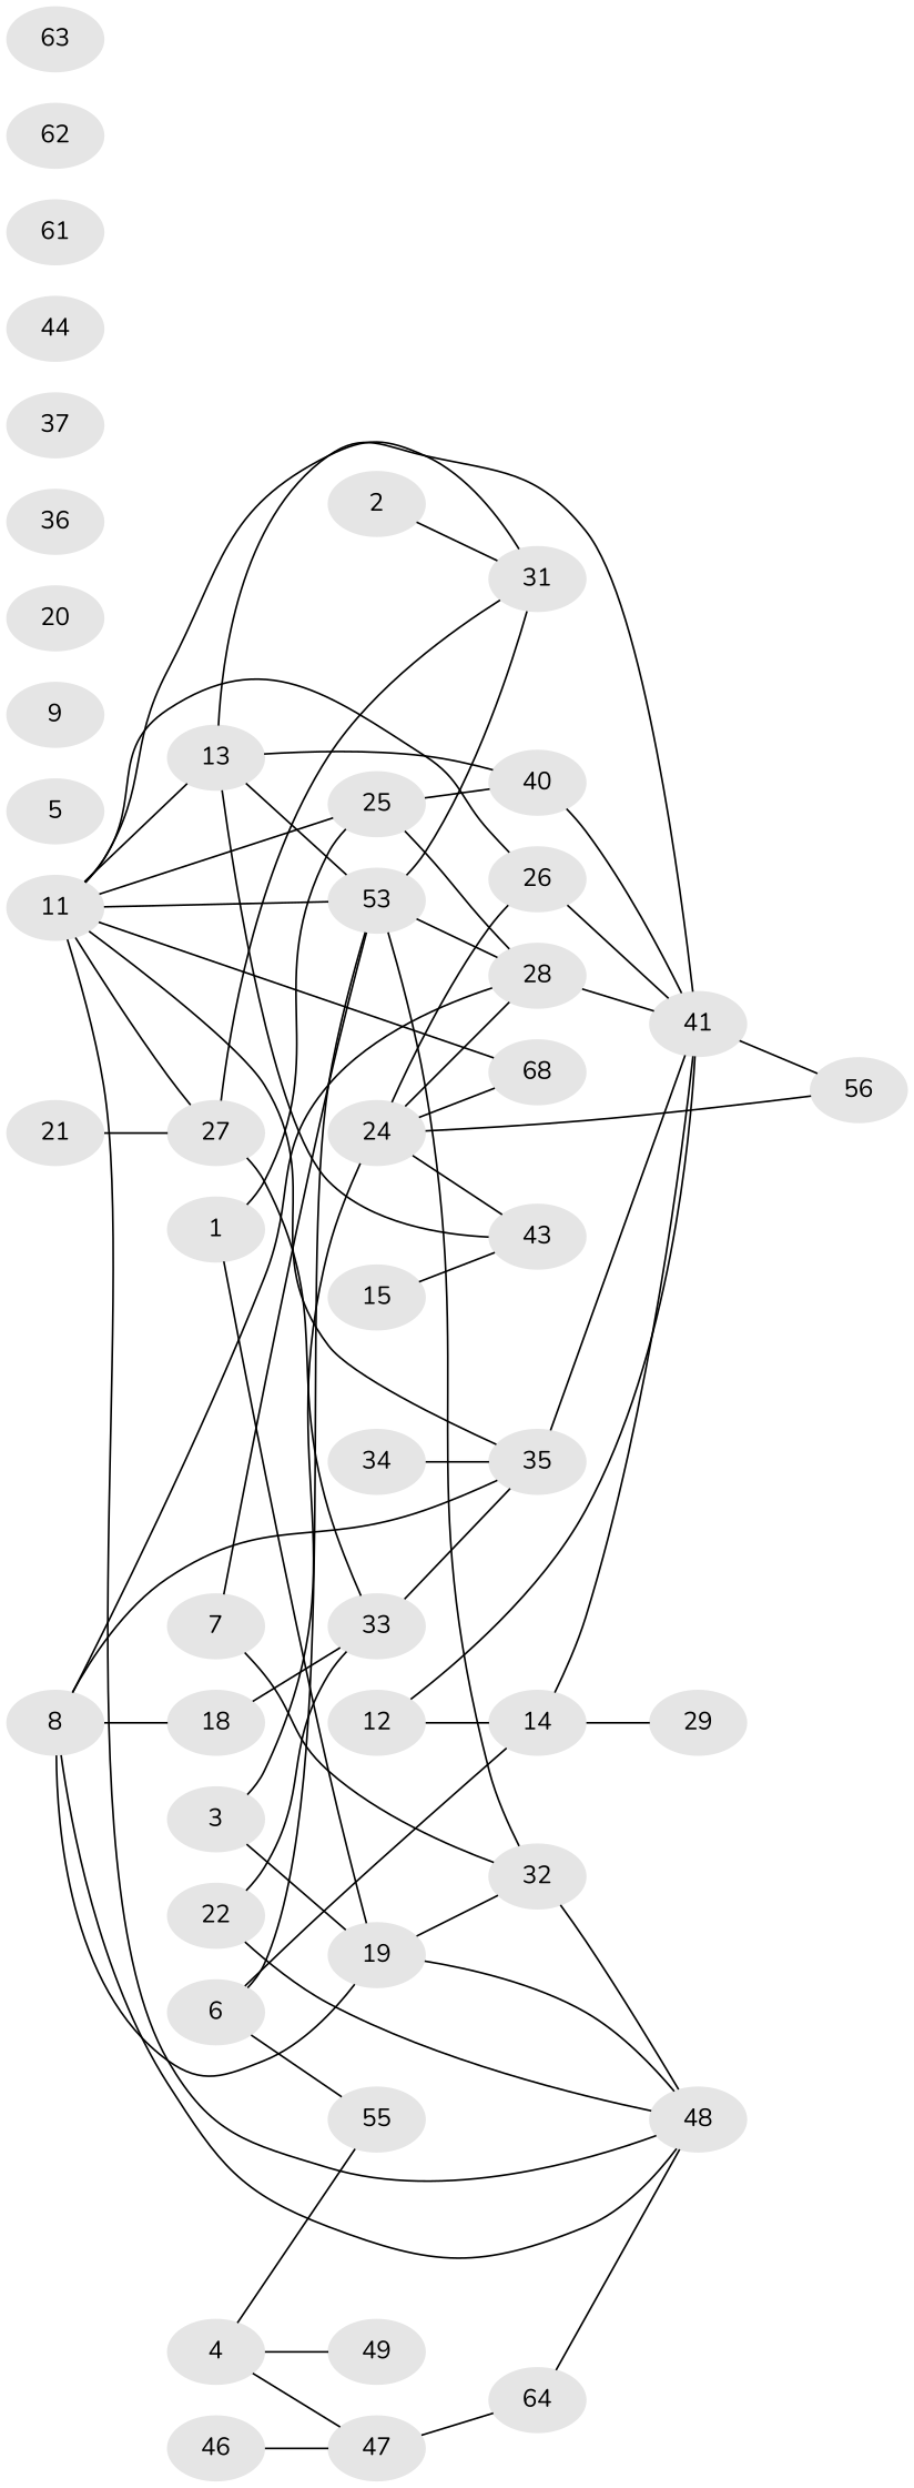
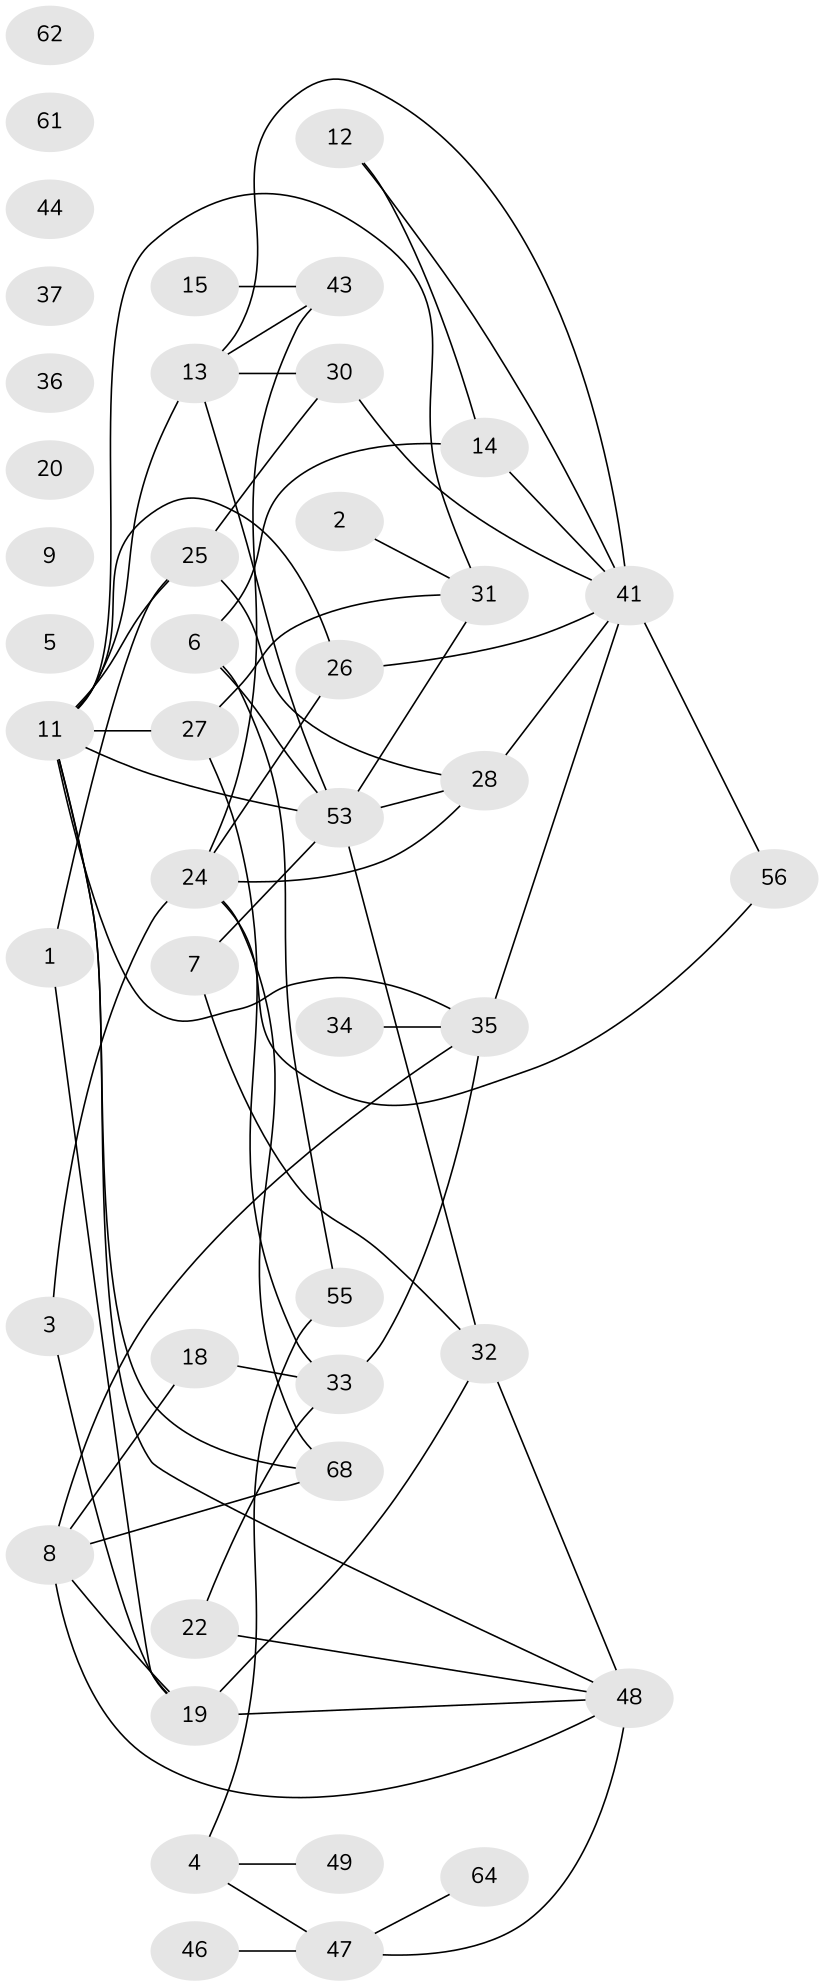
  graph {
    fontname=Nunito
    rankdir=LR
    node [color=gray90 fontname=Nunito style=filled]
    edge [fontname=Nunito]
    19 [super="+51"]
    48
    32 [super="+42"]
    1
    25 [super="+52"]
    28 [super="+59"]
-   30 [super="+67" label=40]
+   30 [super="+67"]
    31 [super="+60"]
    2
    3
    24 [super="+71"]
    56
    26
    68
    43 [super="+45"]
    4 [super="+16"]
    47 [super="+57"]
    49
    55 [super="+70"]
    64
    5
    6 [super="+38"]
    14 [super="+44"]
    n24 [label=53 super="+53"]
    41 [super="+72"]
-   29
    7
    8 [super="+10"]
    18
    35 [super="+39"]
    33 [super="+65"]
    9
    11 [super="+40"]
    13 [super="+50"]
    27 [super="+66"]
    12
    15
    22 [super="+58"]
    20 [super="+69"]
-   21
    34
    36
    37
    46
    n45 [label=44]
    61
    62
-   63
    19 -- 48
    19 -- 32
    32 -- 48
    1 -- 19
    1 -- 25
    25 -- 28
    25 -- 30
    28 -- 41
    30 -- 41
    2 -- 31
    3 -- 19
    3 -- 24
    24 -- 28
    24 -- 56
    24 -- 26
    24 -- 68
    24 -- 43
    26 -- 41
    4 -- 47
    4 -- 49
    4 -- 55
-   64 -- 48
+   47 -- 48
    47 -- 64
    6 -- 55
    6 -- 14
    6 -- n24
    14 -- 41
-   14 -- 29
    n24 -- 32
    n24 -- 28
    n24 -- 31
    41 -- 56
    7 -- 32
    7 -- n24
    8 -- 19
    8 -- 48
-   8 -- 28
+   8 -- 68
    8 -- 18
    8 -- 35
    18 -- 33
    35 -- 41
    33 -- 35
    11 -- 48
    11 -- 25
    11 -- 31
    11 -- 26
    11 -- 68
    11 -- n24
    11 -- 35
    11 -- 13
    11 -- 27
    13 -- 30
    13 -- 43
    13 -- n24
    13 -- 41
    27 -- 31
    27 -- 33
    12 -- 14
    12 -- 41
    15 -- 43
    22 -- 48
    22 -- 33
-   21 -- 27
    34 -- 35
    46 -- 47
  }
